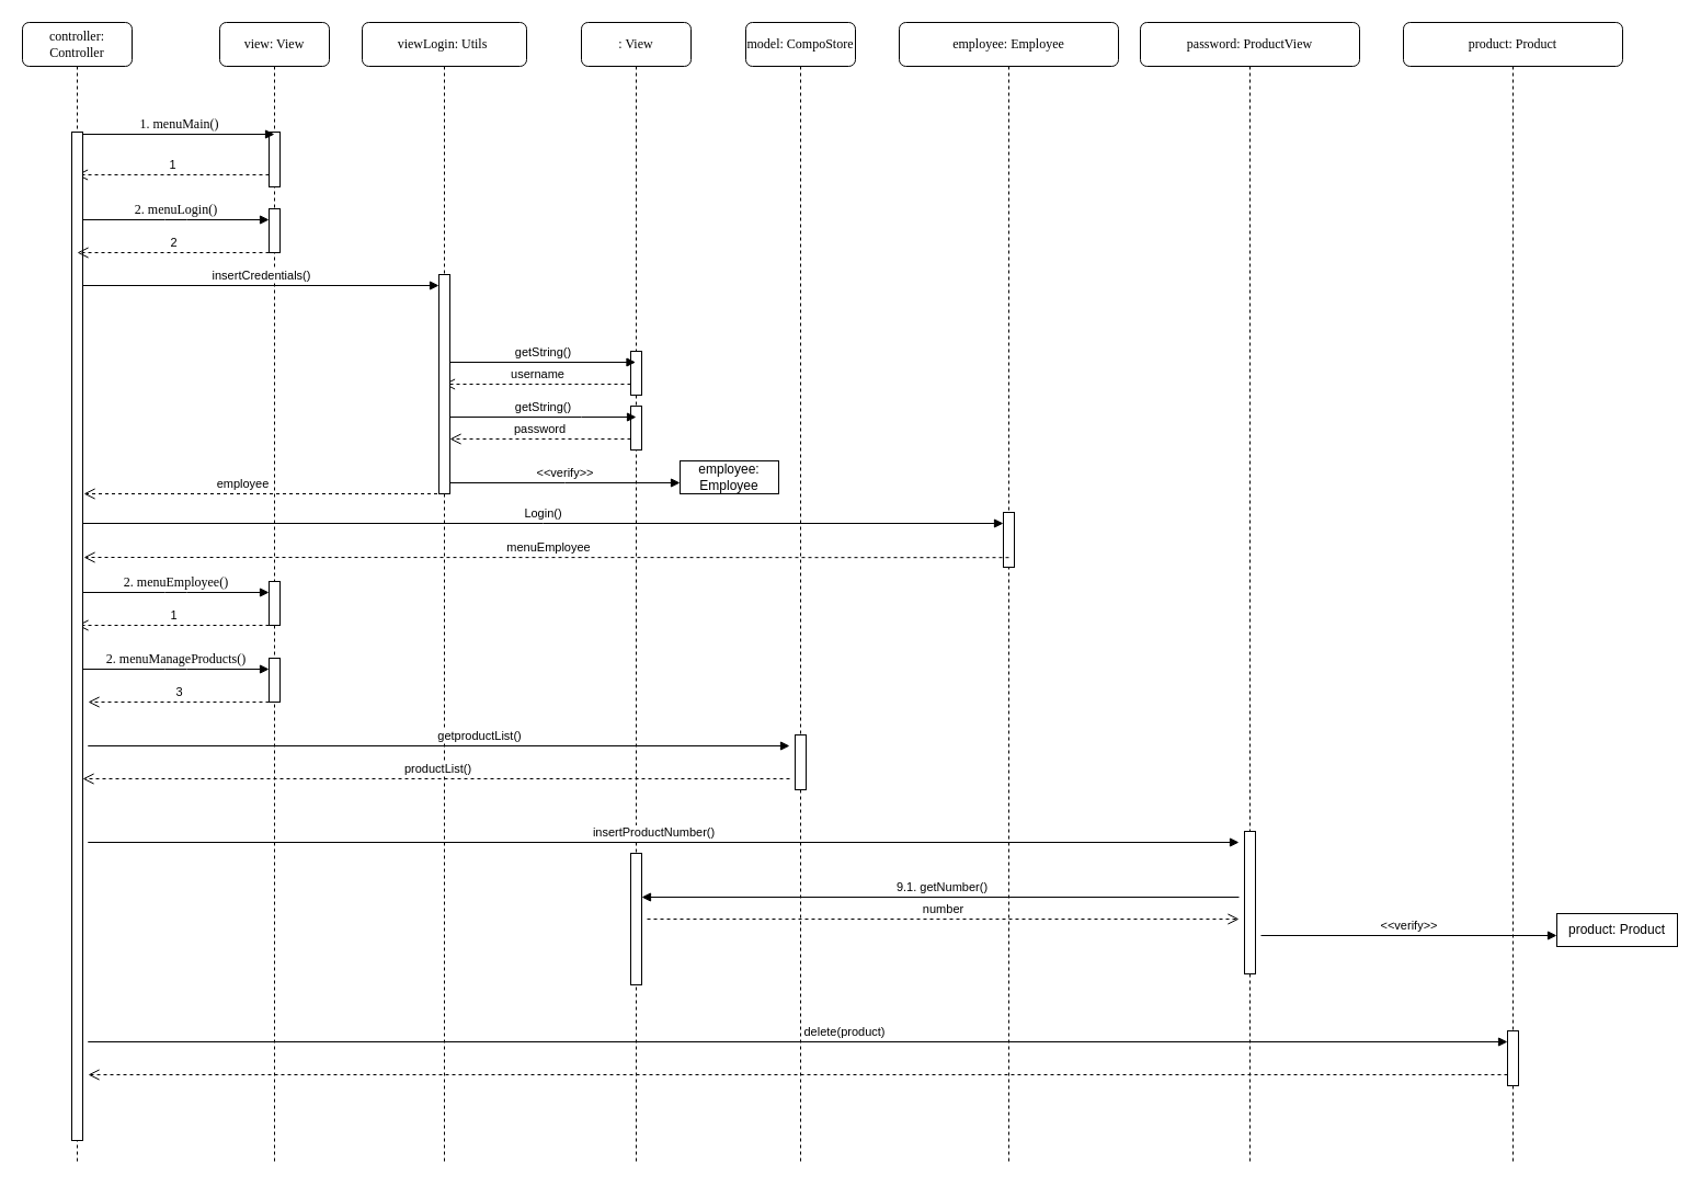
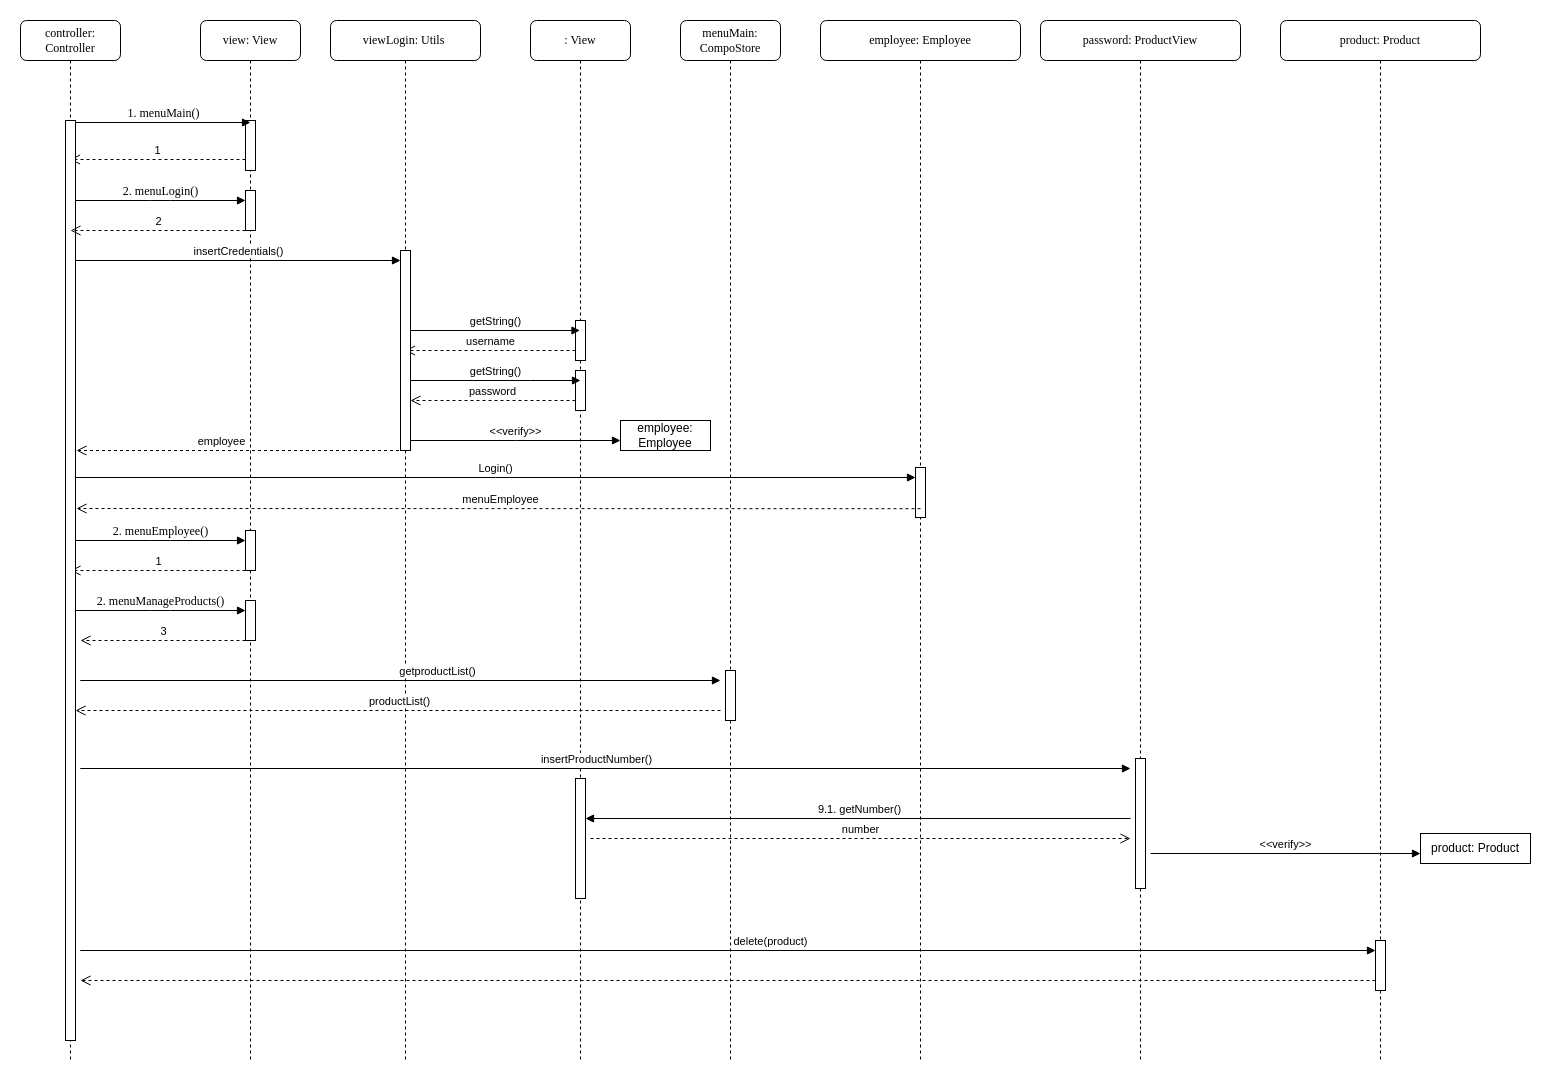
  <mxCell id="0" />
  <mxCell id="1" parent="0" />
  <mxCell id="2" value="view: View" style="shape=umlLifeline;perimeter=lifelinePerimeter;whiteSpace=wrap;html=1;container=1;collapsible=0;recursiveResize=0;outlineConnect=0;rounded=1;shadow=0;comic=0;labelBackgroundColor=none;strokeWidth=1;fontFamily=Verdana;fontSize=12;align=center;" parent="1" vertex="1"><mxGeometry x="200" y="20" width="100" height="1040" as="geometry" /></mxCell>
  <mxCell id="3" value="" style="html=1;points=[];perimeter=orthogonalPerimeter;rounded=0;shadow=0;comic=0;labelBackgroundColor=none;strokeWidth=1;fontFamily=Verdana;fontSize=12;align=center;" parent="2" vertex="1"><mxGeometry x="45" y="100" width="10" height="50" as="geometry" /></mxCell>
  <mxCell id="4" value="1" style="html=1;verticalAlign=bottom;endArrow=open;dashed=1;endSize=8;edgeStyle=elbowEdgeStyle;elbow=vertical;curved=0;rounded=0;" parent="2" target="21" edge="1"><mxGeometry relative="1" as="geometry"><mxPoint x="45" y="139" as="sourcePoint" /><mxPoint x="-35" y="139" as="targetPoint" /></mxGeometry></mxCell>
  <mxCell id="5" value="" style="html=1;points=[];perimeter=orthogonalPerimeter;rounded=0;shadow=0;comic=0;labelBackgroundColor=none;strokeWidth=1;fontFamily=Verdana;fontSize=12;align=center;" parent="2" vertex="1"><mxGeometry x="45" y="170" width="10" height="40" as="geometry" /></mxCell>
  <mxCell id="6" value="" style="html=1;points=[];perimeter=orthogonalPerimeter;rounded=0;shadow=0;comic=0;labelBackgroundColor=none;strokeWidth=1;fontFamily=Verdana;fontSize=12;align=center;" parent="2" vertex="1"><mxGeometry x="45" y="510" width="10" height="40" as="geometry" /></mxCell>
  <mxCell id="7" value="1" style="html=1;verticalAlign=bottom;endArrow=open;dashed=1;endSize=8;edgeStyle=elbowEdgeStyle;elbow=vertical;curved=0;rounded=0;" parent="2" edge="1"><mxGeometry relative="1" as="geometry"><mxPoint x="45" y="550" as="sourcePoint" /><mxPoint x="-130" y="550" as="targetPoint" /><mxPoint x="1" as="offset" /></mxGeometry></mxCell>
  <mxCell id="8" value="2. menuEmployee()" style="html=1;verticalAlign=bottom;endArrow=block;labelBackgroundColor=none;fontFamily=Verdana;fontSize=12;edgeStyle=elbowEdgeStyle;elbow=vertical;" parent="2" edge="1"><mxGeometry x="-0.004" relative="1" as="geometry"><mxPoint x="-125" y="520" as="sourcePoint" /><mxPoint x="45" y="520" as="targetPoint" /><Array as="points" /><mxPoint as="offset" /></mxGeometry></mxCell>
  <mxCell id="9" value="" style="html=1;points=[];perimeter=orthogonalPerimeter;rounded=0;shadow=0;comic=0;labelBackgroundColor=none;strokeWidth=1;fontFamily=Verdana;fontSize=12;align=center;" parent="2" vertex="1"><mxGeometry x="45" y="580" width="10" height="40" as="geometry" /></mxCell>
  <mxCell id="10" value="3" style="html=1;verticalAlign=bottom;endArrow=open;dashed=1;endSize=8;edgeStyle=elbowEdgeStyle;elbow=vertical;curved=0;rounded=0;" parent="2" edge="1"><mxGeometry relative="1" as="geometry"><mxPoint x="45" y="620" as="sourcePoint" /><mxPoint x="-120" y="620" as="targetPoint" /><mxPoint x="1" as="offset" /></mxGeometry></mxCell>
  <mxCell id="11" value="2. menuManageProducts()" style="html=1;verticalAlign=bottom;endArrow=block;labelBackgroundColor=none;fontFamily=Verdana;fontSize=12;edgeStyle=elbowEdgeStyle;elbow=vertical;" parent="2" edge="1"><mxGeometry relative="1" as="geometry"><mxPoint x="-125" y="590" as="sourcePoint" /><mxPoint x="45" y="590" as="targetPoint" /><Array as="points" /><mxPoint as="offset" /></mxGeometry></mxCell>
  <mxCell id="12" value=": View" style="shape=umlLifeline;perimeter=lifelinePerimeter;whiteSpace=wrap;html=1;container=1;collapsible=0;recursiveResize=0;outlineConnect=0;rounded=1;shadow=0;comic=0;labelBackgroundColor=none;strokeWidth=1;fontFamily=Verdana;fontSize=12;align=center;" parent="1" vertex="1"><mxGeometry x="530" y="20" width="100" height="1040" as="geometry" /></mxCell>
  <mxCell id="13" value="" style="html=1;points=[];perimeter=orthogonalPerimeter;outlineConnect=0;targetShapes=umlLifeline;portConstraint=eastwest;newEdgeStyle={&quot;edgeStyle&quot;:&quot;elbowEdgeStyle&quot;,&quot;elbow&quot;:&quot;vertical&quot;,&quot;curved&quot;:0,&quot;rounded&quot;:0};" parent="12" vertex="1"><mxGeometry x="45" y="300" width="10" height="40" as="geometry" /></mxCell>
  <mxCell id="14" value="username" style="html=1;verticalAlign=bottom;endArrow=open;dashed=1;endSize=8;edgeStyle=elbowEdgeStyle;elbow=vertical;curved=0;rounded=0;" parent="12" target="28" edge="1"><mxGeometry relative="1" as="geometry"><mxPoint x="45" y="330" as="sourcePoint" /><mxPoint x="-35" y="330" as="targetPoint" /></mxGeometry></mxCell>
  <mxCell id="15" value="" style="html=1;points=[];perimeter=orthogonalPerimeter;outlineConnect=0;targetShapes=umlLifeline;portConstraint=eastwest;newEdgeStyle={&quot;edgeStyle&quot;:&quot;elbowEdgeStyle&quot;,&quot;elbow&quot;:&quot;vertical&quot;,&quot;curved&quot;:0,&quot;rounded&quot;:0};" parent="12" vertex="1"><mxGeometry x="45" y="350" width="10" height="40" as="geometry" /></mxCell>
  <mxCell id="16" value="insertProductNumber()" style="html=1;verticalAlign=bottom;endArrow=block;edgeStyle=elbowEdgeStyle;elbow=vertical;curved=0;rounded=0;" parent="12" edge="1"><mxGeometry x="0.001" width="80" relative="1" as="geometry"><mxPoint x="-430" y="748" as="sourcePoint" /><mxPoint x="600" y="748" as="targetPoint" /><mxPoint as="offset" /><Array as="points"><mxPoint x="-450" y="748" /></Array></mxGeometry></mxCell>
  <mxCell id="17" value="" style="html=1;points=[];perimeter=orthogonalPerimeter;outlineConnect=0;targetShapes=umlLifeline;portConstraint=eastwest;newEdgeStyle={&quot;edgeStyle&quot;:&quot;elbowEdgeStyle&quot;,&quot;elbow&quot;:&quot;vertical&quot;,&quot;curved&quot;:0,&quot;rounded&quot;:0};" parent="12" vertex="1"><mxGeometry x="45" y="758" width="10" height="120" as="geometry" /></mxCell>
- <mxCell id="18" value="model: CompoStore" style="shape=umlLifeline;perimeter=lifelinePerimeter;whiteSpace=wrap;html=1;container=1;collapsible=0;recursiveResize=0;outlineConnect=0;rounded=1;shadow=0;comic=0;labelBackgroundColor=none;strokeWidth=1;fontFamily=Verdana;fontSize=12;align=center;" parent="1" vertex="1"><mxGeometry x="680" y="20" width="100" height="1040" as="geometry" /></mxCell>
+ <mxCell id="18" value="menuMain: CompoStore" style="shape=umlLifeline;perimeter=lifelinePerimeter;whiteSpace=wrap;html=1;container=1;collapsible=0;recursiveResize=0;outlineConnect=0;rounded=1;shadow=0;comic=0;labelBackgroundColor=none;strokeWidth=1;fontFamily=Verdana;fontSize=12;align=center;" parent="1" vertex="1"><mxGeometry x="680" y="20" width="100" height="1040" as="geometry" /></mxCell>
  <mxCell id="19" value="" style="html=1;points=[];perimeter=orthogonalPerimeter;outlineConnect=0;targetShapes=umlLifeline;portConstraint=eastwest;newEdgeStyle={&quot;edgeStyle&quot;:&quot;elbowEdgeStyle&quot;,&quot;elbow&quot;:&quot;vertical&quot;,&quot;curved&quot;:0,&quot;rounded&quot;:0};" parent="18" vertex="1"><mxGeometry x="45" y="650" width="10" height="50" as="geometry" /></mxCell>
  <mxCell id="20" value="delete(product)" style="html=1;verticalAlign=bottom;endArrow=block;edgeStyle=elbowEdgeStyle;elbow=vertical;curved=0;rounded=0;" parent="18" target="49" edge="1"><mxGeometry x="0.227" width="80" relative="1" as="geometry"><mxPoint x="-330" y="930" as="sourcePoint" /><mxPoint x="700" y="930" as="targetPoint" /><mxPoint as="offset" /><Array as="points"><mxPoint x="-600" y="930" /></Array></mxGeometry></mxCell>
  <mxCell id="21" value="controller: Controller" style="shape=umlLifeline;perimeter=lifelinePerimeter;whiteSpace=wrap;html=1;container=1;collapsible=0;recursiveResize=0;outlineConnect=0;rounded=1;shadow=0;comic=0;labelBackgroundColor=none;strokeWidth=1;fontFamily=Verdana;fontSize=12;align=center;" parent="1" vertex="1"><mxGeometry x="20" y="20" width="100" height="1040" as="geometry" /></mxCell>
  <mxCell id="22" value="" style="html=1;points=[];perimeter=orthogonalPerimeter;rounded=0;shadow=0;comic=0;labelBackgroundColor=none;strokeWidth=1;fontFamily=Verdana;fontSize=12;align=center;" parent="21" vertex="1"><mxGeometry x="45" y="100" width="10" height="920" as="geometry" /></mxCell>
  <mxCell id="23" value="insertCredentials()" style="html=1;verticalAlign=bottom;endArrow=block;edgeStyle=elbowEdgeStyle;elbow=vertical;curved=0;rounded=0;" parent="21" target="29" edge="1"><mxGeometry width="80" relative="1" as="geometry"><mxPoint x="55" y="240" as="sourcePoint" /><mxPoint x="135" y="240" as="targetPoint" /></mxGeometry></mxCell>
  <mxCell id="24" value="Login()" style="html=1;verticalAlign=bottom;endArrow=block;edgeStyle=elbowEdgeStyle;elbow=vertical;curved=0;rounded=0;" parent="21" target="33" edge="1"><mxGeometry x="0.001" width="80" relative="1" as="geometry"><mxPoint x="55" y="457" as="sourcePoint" /><mxPoint x="890" y="457" as="targetPoint" /><mxPoint as="offset" /></mxGeometry></mxCell>
  <mxCell id="25" value="1. menuMain()" style="html=1;verticalAlign=bottom;endArrow=block;labelBackgroundColor=none;fontFamily=Verdana;fontSize=12;edgeStyle=elbowEdgeStyle;elbow=vertical;entryX=0.5;entryY=0.043;entryDx=0;entryDy=0;entryPerimeter=0;" parent="1" source="22" target="3" edge="1"><mxGeometry relative="1" as="geometry"><mxPoint x="140" y="130" as="sourcePoint" /><mxPoint x="200" y="130" as="targetPoint" /><Array as="points" /></mxGeometry></mxCell>
  <mxCell id="26" value="2" style="html=1;verticalAlign=bottom;endArrow=open;dashed=1;endSize=8;edgeStyle=elbowEdgeStyle;elbow=vertical;curved=0;rounded=0;" parent="1" edge="1"><mxGeometry relative="1" as="geometry"><mxPoint x="245" y="230" as="sourcePoint" /><mxPoint x="70" y="230" as="targetPoint" /><mxPoint x="1" as="offset" /></mxGeometry></mxCell>
  <mxCell id="27" value="2. menuLogin()" style="html=1;verticalAlign=bottom;endArrow=block;labelBackgroundColor=none;fontFamily=Verdana;fontSize=12;edgeStyle=elbowEdgeStyle;elbow=vertical;" parent="1" edge="1"><mxGeometry relative="1" as="geometry"><mxPoint x="75" y="200" as="sourcePoint" /><mxPoint x="245" y="200" as="targetPoint" /><Array as="points" /><mxPoint as="offset" /></mxGeometry></mxCell>
  <mxCell id="28" value="viewLogin: Utils&amp;nbsp;" style="shape=umlLifeline;perimeter=lifelinePerimeter;whiteSpace=wrap;html=1;container=1;collapsible=0;recursiveResize=0;outlineConnect=0;rounded=1;shadow=0;comic=0;labelBackgroundColor=none;strokeWidth=1;fontFamily=Verdana;fontSize=12;align=center;" parent="1" vertex="1"><mxGeometry x="330" y="20" width="150" height="1040" as="geometry" /></mxCell>
  <mxCell id="29" value="" style="html=1;points=[];perimeter=orthogonalPerimeter;outlineConnect=0;targetShapes=umlLifeline;portConstraint=eastwest;newEdgeStyle={&quot;edgeStyle&quot;:&quot;elbowEdgeStyle&quot;,&quot;elbow&quot;:&quot;vertical&quot;,&quot;curved&quot;:0,&quot;rounded&quot;:0};" parent="28" vertex="1"><mxGeometry x="70" y="230" width="10" height="200" as="geometry" /></mxCell>
  <mxCell id="30" value="getString()" style="html=1;verticalAlign=bottom;endArrow=block;edgeStyle=elbowEdgeStyle;elbow=vertical;curved=0;rounded=0;" parent="28" target="12" edge="1"><mxGeometry x="0.003" width="80" relative="1" as="geometry"><mxPoint x="80" y="310" as="sourcePoint" /><mxPoint x="160" y="320" as="targetPoint" /><Array as="points"><mxPoint x="200" y="310" /></Array><mxPoint as="offset" /></mxGeometry></mxCell>
  <mxCell id="31" value="&amp;lt;&amp;lt;verify&amp;gt;&amp;gt;" style="html=1;verticalAlign=bottom;endArrow=block;edgeStyle=elbowEdgeStyle;elbow=vertical;curved=0;rounded=0;" parent="28" edge="1"><mxGeometry width="80" relative="1" as="geometry"><mxPoint x="80" y="420" as="sourcePoint" /><mxPoint x="290" y="420" as="targetPoint" /></mxGeometry></mxCell>
  <mxCell id="32" value="employee: Employee" style="shape=umlLifeline;perimeter=lifelinePerimeter;whiteSpace=wrap;html=1;container=1;collapsible=0;recursiveResize=0;outlineConnect=0;rounded=1;shadow=0;comic=0;labelBackgroundColor=none;strokeWidth=1;fontFamily=Verdana;fontSize=12;align=center;" parent="1" vertex="1"><mxGeometry x="820" y="20" width="200" height="1040" as="geometry" /></mxCell>
  <mxCell id="33" value="" style="html=1;points=[];perimeter=orthogonalPerimeter;outlineConnect=0;targetShapes=umlLifeline;portConstraint=eastwest;newEdgeStyle={&quot;edgeStyle&quot;:&quot;elbowEdgeStyle&quot;,&quot;elbow&quot;:&quot;vertical&quot;,&quot;curved&quot;:0,&quot;rounded&quot;:0};" parent="32" vertex="1"><mxGeometry x="95" y="447" width="10" height="50" as="geometry" /></mxCell>
  <mxCell id="34" value="productList()" style="html=1;verticalAlign=bottom;endArrow=open;dashed=1;endSize=8;edgeStyle=elbowEdgeStyle;elbow=vertical;curved=0;rounded=0;entryX=1.1;entryY=0.94;entryDx=0;entryDy=0;entryPerimeter=0;" parent="32" edge="1"><mxGeometry x="-0.005" relative="1" as="geometry"><mxPoint x="-100" y="690" as="sourcePoint" /><mxPoint x="-745" y="690.2" as="targetPoint" /><mxPoint as="offset" /></mxGeometry></mxCell>
  <mxCell id="35" value="employee: Employee" style="html=1;whiteSpace=wrap;" parent="1" vertex="1"><mxGeometry x="620" y="420" width="90" height="30" as="geometry" /></mxCell>
  <mxCell id="36" value="getString()" style="html=1;verticalAlign=bottom;endArrow=block;edgeStyle=elbowEdgeStyle;elbow=vertical;curved=0;rounded=0;" parent="1" edge="1"><mxGeometry x="0.003" width="80" relative="1" as="geometry"><mxPoint x="410" y="380" as="sourcePoint" /><mxPoint x="580" y="380" as="targetPoint" /><Array as="points"><mxPoint x="530" y="380" /></Array><mxPoint as="offset" /></mxGeometry></mxCell>
  <mxCell id="37" value="password" style="html=1;verticalAlign=bottom;endArrow=open;dashed=1;endSize=8;edgeStyle=elbowEdgeStyle;elbow=vertical;curved=0;rounded=0;" parent="1" source="15" edge="1"><mxGeometry relative="1" as="geometry"><mxPoint x="570" y="400" as="sourcePoint" /><mxPoint x="410" y="400" as="targetPoint" /></mxGeometry></mxCell>
  <mxCell id="38" value="menuEmployee" style="html=1;verticalAlign=bottom;endArrow=open;dashed=1;endSize=8;edgeStyle=elbowEdgeStyle;elbow=vertical;curved=0;rounded=0;entryX=1.1;entryY=0.94;entryDx=0;entryDy=0;entryPerimeter=0;exitX=0.5;exitY=0.824;exitDx=0;exitDy=0;exitPerimeter=0;" parent="1" source="33" edge="1"><mxGeometry x="-0.005" relative="1" as="geometry"><mxPoint x="910" y="508" as="sourcePoint" /><mxPoint x="76" y="508.2" as="targetPoint" /><mxPoint as="offset" /></mxGeometry></mxCell>
  <mxCell id="39" value="employee" style="html=1;verticalAlign=bottom;endArrow=open;dashed=1;endSize=8;edgeStyle=elbowEdgeStyle;elbow=vertical;curved=0;rounded=0;" parent="1" source="28" edge="1"><mxGeometry x="0.123" relative="1" as="geometry"><mxPoint x="145" y="450" as="sourcePoint" /><mxPoint x="76" y="450" as="targetPoint" /><Array as="points"><mxPoint x="350" y="450" /></Array><mxPoint as="offset" /></mxGeometry></mxCell>
  <mxCell id="40" value="password: ProductView" style="shape=umlLifeline;perimeter=lifelinePerimeter;whiteSpace=wrap;html=1;container=1;collapsible=0;recursiveResize=0;outlineConnect=0;rounded=1;shadow=0;comic=0;labelBackgroundColor=none;strokeWidth=1;fontFamily=Verdana;fontSize=12;align=center;" parent="1" vertex="1"><mxGeometry x="1040" y="20" width="200" height="1040" as="geometry" /></mxCell>
  <mxCell id="41" value="" style="html=1;points=[];perimeter=orthogonalPerimeter;outlineConnect=0;targetShapes=umlLifeline;portConstraint=eastwest;newEdgeStyle={&quot;edgeStyle&quot;:&quot;elbowEdgeStyle&quot;,&quot;elbow&quot;:&quot;vertical&quot;,&quot;curved&quot;:0,&quot;rounded&quot;:0};" parent="40" vertex="1"><mxGeometry x="95" y="738" width="10" height="130" as="geometry" /></mxCell>
  <mxCell id="42" value="9.1. getNumber()" style="html=1;verticalAlign=bottom;endArrow=block;edgeStyle=elbowEdgeStyle;elbow=vertical;curved=0;rounded=0;" parent="40" target="17" edge="1"><mxGeometry x="-0.009" width="80" relative="1" as="geometry"><mxPoint x="90" y="798" as="sourcePoint" /><mxPoint x="-500" y="798" as="targetPoint" /><Array as="points"><mxPoint x="90" y="798" /></Array><mxPoint x="-1" as="offset" /></mxGeometry></mxCell>
  <mxCell id="43" value="&lt;div&gt;number&lt;/div&gt;" style="html=1;verticalAlign=bottom;endArrow=open;dashed=1;endSize=8;edgeStyle=elbowEdgeStyle;elbow=vertical;curved=0;rounded=0;" parent="40" edge="1"><mxGeometry relative="1" as="geometry"><mxPoint x="-450" y="818" as="sourcePoint" /><mxPoint x="90" y="818" as="targetPoint" /><Array as="points" /><mxPoint as="offset" /></mxGeometry></mxCell>
  <mxCell id="44" value="" style="html=1;verticalAlign=bottom;endArrow=open;dashed=1;endSize=8;edgeStyle=elbowEdgeStyle;elbow=vertical;curved=0;rounded=0;" parent="40" edge="1"><mxGeometry x="-0.005" relative="1" as="geometry"><mxPoint x="335" y="960" as="sourcePoint" /><mxPoint x="-960" y="960" as="targetPoint" /><mxPoint as="offset" /></mxGeometry></mxCell>
  <mxCell id="45" value="&amp;lt;&amp;lt;verify&amp;gt;&amp;gt;" style="html=1;verticalAlign=bottom;endArrow=block;edgeStyle=elbowEdgeStyle;elbow=vertical;curved=0;rounded=0;entryX=0;entryY=0.667;entryDx=0;entryDy=0;entryPerimeter=0;" parent="1" target="46" edge="1"><mxGeometry width="80" relative="1" as="geometry"><mxPoint x="1150" y="853" as="sourcePoint" /><mxPoint x="1360" y="853" as="targetPoint" /></mxGeometry></mxCell>
  <mxCell id="46" value="product: Product" style="html=1;whiteSpace=wrap;" parent="1" vertex="1"><mxGeometry x="1420" y="833" width="110" height="30" as="geometry" /></mxCell>
  <mxCell id="47" value="getproductList()" style="html=1;verticalAlign=bottom;endArrow=block;edgeStyle=elbowEdgeStyle;elbow=vertical;curved=0;rounded=0;" parent="1" edge="1"><mxGeometry x="0.533" width="80" relative="1" as="geometry"><mxPoint x="650" y="680" as="sourcePoint" /><mxPoint x="720" y="680" as="targetPoint" /><Array as="points"><mxPoint x="80" y="680" /></Array><mxPoint as="offset" /></mxGeometry></mxCell>
  <mxCell id="48" value="product: Product" style="shape=umlLifeline;perimeter=lifelinePerimeter;whiteSpace=wrap;html=1;container=1;collapsible=0;recursiveResize=0;outlineConnect=0;rounded=1;shadow=0;comic=0;labelBackgroundColor=none;strokeWidth=1;fontFamily=Verdana;fontSize=12;align=center;" parent="1" vertex="1"><mxGeometry x="1280" y="20" width="200" height="1040" as="geometry" /></mxCell>
  <mxCell id="49" value="" style="html=1;points=[];perimeter=orthogonalPerimeter;outlineConnect=0;targetShapes=umlLifeline;portConstraint=eastwest;newEdgeStyle={&quot;edgeStyle&quot;:&quot;elbowEdgeStyle&quot;,&quot;elbow&quot;:&quot;vertical&quot;,&quot;curved&quot;:0,&quot;rounded&quot;:0};" parent="48" vertex="1"><mxGeometry x="95" y="920" width="10" height="50" as="geometry" /></mxCell>
